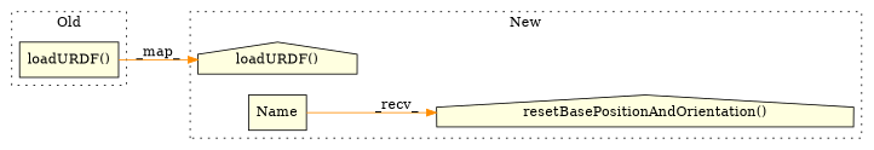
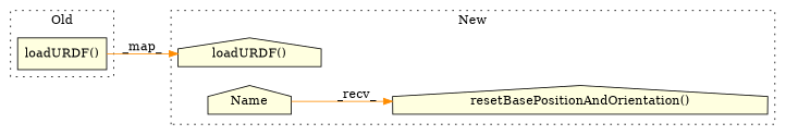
  digraph {
    rankdir=LR
    node [a=75 l="18,1" shape=house style=filled fillcolor=lightyellow]
    edge [color=darkorange]
    n1 [label="loadURDF()" s="334,364"]
    n2 [l="54,10" label="resetBasePositionAndOrientation()" s="2049,2134"]
-   n3 [a=87 l=8 label=Name s=2049 shape=box]
+   n3 [a=87 l=8 label=Name s=2049]
    n4 [label="loadURDF()" s="402,445" shape=box]
    subgraph cluster_1 {
      label=New
      style=dotted
      n1
      n2
      n3
    }
    subgraph cluster_2 {
      label=Old
      style=dotted
      n4
    }
    n3 -> n2 [label=_recv_]
    n4 -> n1 [label=_map_]
  }
